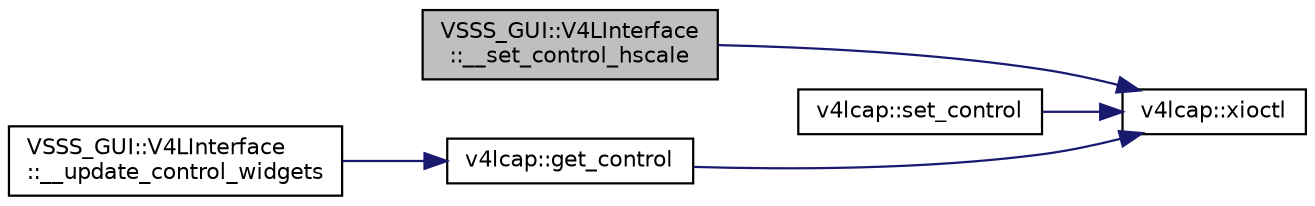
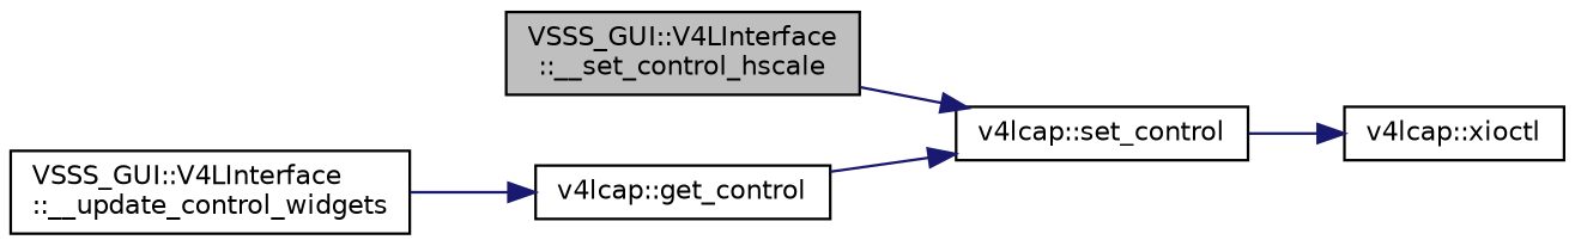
  digraph {
    rankdir=LR
    node [color=black fillcolor=white fontname=Helvetica fontsize=10 shape=record style=filled]
    edge [color=midnightblue fontname=Helvetica fontsize=10 labelfontname=Helvetica labelfontsize=10 style=solid]
    n1 [fillcolor=grey75 fontcolor=black height=0.2 label="VSSS_GUI::V4LInterface\l::__set_control_hscale" width=0.4]
    n2 [height=0.2 label="v4lcap::set_control" width=0.4]
    n3 [height=0.2 label="VSSS_GUI::V4LInterface\l::__update_control_widgets" width=0.4]
    n4 [height=0.2 label="v4lcap::get_control" width=0.4]
    n5 [height=0.2 label="v4lcap::xioctl" width=0.4]
-   n1 -> n5
+   n1 -> n2
    n2 -> n5
    n3 -> n4
-   n4 -> n5
+   n4 -> n2
  }
